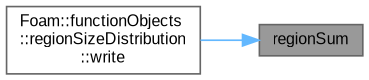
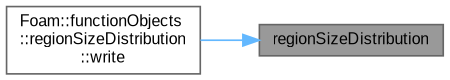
  digraph {
    rankdir=RL
    fontname="Liberation Sans"
    node [fontname="Liberation Sans" fontsize=10 shape=box style=filled]
-   n1 [color=gray40 fillcolor=grey60 fontcolor=black height=0.2 label=regionSum width=0.4]
+   n1 [color=gray40 fillcolor=grey60 fontcolor=black height=0.2 label=regionSizeDistribution width=0.4]
    n2 [color=grey40 fillcolor=white height=0.2 label="Foam::functionObjects\l::regionSizeDistribution\l::write" width=0.4]
    n1 -> n2 [color=steelblue1 dir=back fontname="Liberation Sans" fontsize=10 labelfontname=Helvetica labelfontsize=10 style=solid]
  }
